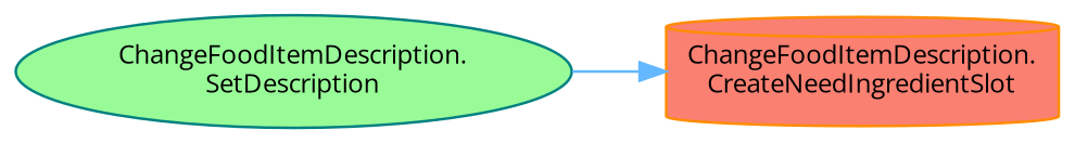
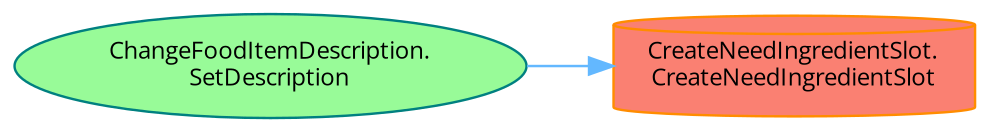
  digraph {
    rankdir=RL
    fontname="Open Sans"
    node [fontname="Open Sans" fontsize=10 style=filled]
-   n1 [color=darkorange fillcolor=salmon fontcolor=black height=0.2 label="ChangeFoodItemDescription.\lCreateNeedIngredientSlot" shape=cylinder width=0.4]
+   n1 [color=darkorange fillcolor=salmon fontcolor=black height=0.2 label="CreateNeedIngredientSlot.\lCreateNeedIngredientSlot" shape=cylinder width=0.4]
    n2 [color=teal fillcolor=palegreen height=0.2 label="ChangeFoodItemDescription.\lSetDescription" shape=ellipse width=0.4]
    n1 -> n2 [color=steelblue1 dir=back fontname="Open Sans" fontsize=10 labelfontname=Helvetica labelfontsize=10 style=solid]
  }
